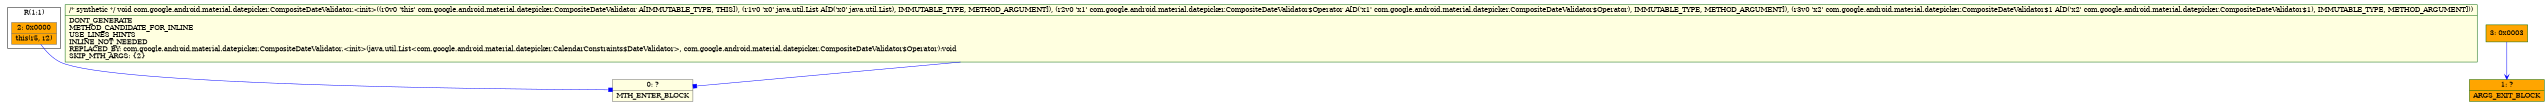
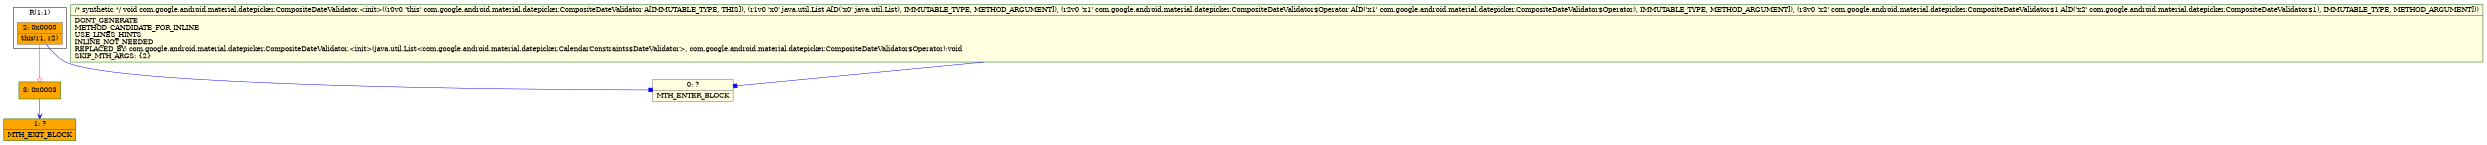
  digraph {
    node [color=darkgreen fillcolor=orange shape=record style=filled]
    edge [arrowhead=box color=blue]
-   n1 [color=gray40 label="{2\:\ 0x0000|this(r5, r2)\l}"]
+   n1 [color=gray40 label="{2\:\ 0x0000|this(r1, r2)\l}"]
    n2 [label="{3\:\ 0x0003}"]
    n3 [color=gray40 fillcolor=lightyellow label="{0\:\ ?|MTH_ENTER_BLOCK\l}"]
-   n4 [label="{1\:\ ?|ARGS_EXIT_BLOCK\l}"]
+   n4 [label="{1\:\ ?|MTH_EXIT_BLOCK\l}"]
    n5 [fillcolor=lightyellow label="{\/* synthetic *\/ void com.google.android.material.datepicker.CompositeDateValidator.\<init\>((r0v0 'this' com.google.android.material.datepicker.CompositeDateValidator A[IMMUTABLE_TYPE, THIS]), (r1v0 'x0' java.util.List A[D('x0' java.util.List), IMMUTABLE_TYPE, METHOD_ARGUMENT]), (r2v0 'x1' com.google.android.material.datepicker.CompositeDateValidator$Operator A[D('x1' com.google.android.material.datepicker.CompositeDateValidator$Operator), IMMUTABLE_TYPE, METHOD_ARGUMENT]), (r3v0 'x2' com.google.android.material.datepicker.CompositeDateValidator$1 A[D('x2' com.google.android.material.datepicker.CompositeDateValidator$1), IMMUTABLE_TYPE, METHOD_ARGUMENT]))  | DONT_GENERATE\lMETHOD_CANDIDATE_FOR_INLINE\lUSE_LINES_HINTS\lINLINE_NOT_NEEDED\lREPLACED_BY: com.google.android.material.datepicker.CompositeDateValidator.\<init\>(java.util.List\<com.google.android.material.datepicker.CalendarConstraints$DateValidator\>, com.google.android.material.datepicker.CompositeDateValidator$Operator):void\lSKIP_MTH_ARGS: \{2\}\l}"]
    subgraph cluster_1 {
      label="R(1:1)"
      n1
    }
+   n1 -> n2 [arrowhead=odot color=deeppink]
    n1 -> n3
    n2 -> n4 [arrowhead=vee]
    n5 -> n3
  }
